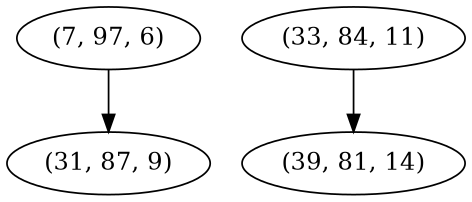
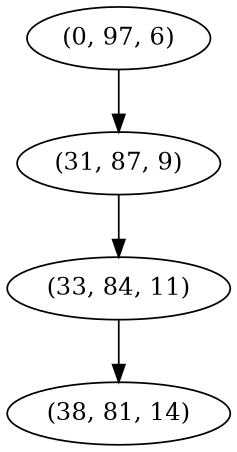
  digraph {
-   "(7, 97, 6)"
+   "(7, 97, 6)" [label="(0, 97, 6)"]
    "(31, 87, 9)"
    "(33, 84, 11)"
-   "(38, 81, 14)" [label="(39, 81, 14)"]
+   "(38, 81, 14)"
    "(7, 97, 6)" -> "(31, 87, 9)"
+   "(31, 87, 9)" -> "(33, 84, 11)"
    "(33, 84, 11)" -> "(38, 81, 14)"
  }
